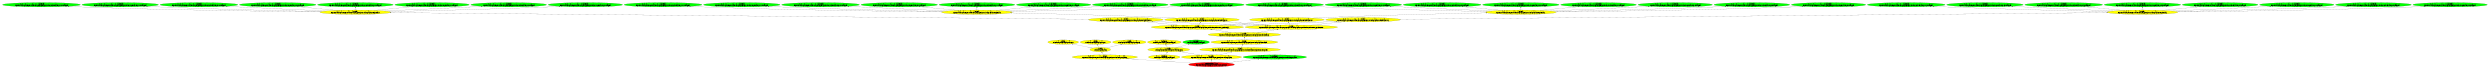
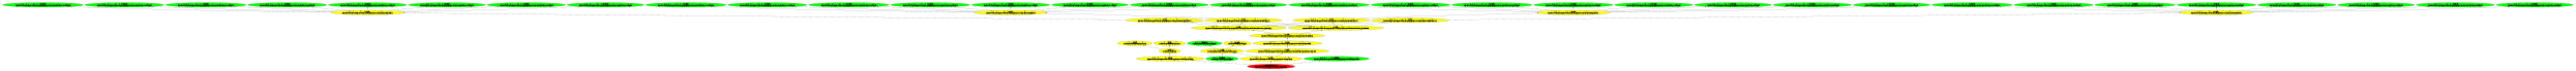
  digraph {
    rankdir=BT
    node [fillcolor=green style=filled]
-   n1 [fillcolor=yellow label="<spriteset>\nss_tail_light_railcar_32px_3_unflipped"]
-   n2 [fillcolor=yellow label="<spriteset>\nss_tail_light_railcar_32px_3_flipped"]
+   n1 [label="<spriteset>\nss_tail_light_railcar_32px_3_unflipped"]
+   n2 [label="<spriteset>\nss_tail_light_railcar_32px_3_flipped"]
    n3 [fillcolor=yellow label="<switch>\nswitch_graphics_layer_tail_light_railcar_32px_3"]
-   n4 [label="<spriteset>\nss_tail_light_empty_unflipped"]
+   n4 [fillcolor=yellow label="<spriteset>\nss_tail_light_empty_unflipped"]
    n5 [fillcolor=yellow label="<switch>\nswitch_cargo_capacity_by_cargo_0"]
-   n6 [fillcolor=yellow label="<switch>\nswitch_cargo_capacity_by_cargo_1"]
    n7 [fillcolor=yellow label="<switch>\nswitch_graphics_capacity_by_cargo_3"]
    n8 [fillcolor=yellow label="<switch>\nswitch_cargo_capacity"]
    n9 [label="<spriteset>\nexpress_railcar_passenger_trailer_car_pony_gen_3U_ss_doors_closed_livery_1_0_unflipped"]
    n10 [label="<spriteset>\nexpress_railcar_passenger_trailer_car_pony_gen_3U_ss_doors_open_livery_1_0_unflipped"]
    n11 [label="<spriteset>\nexpress_railcar_passenger_trailer_car_pony_gen_3U_ss_doors_closed_livery_2_0_unflipped"]
    n12 [label="<spriteset>\nexpress_railcar_passenger_trailer_car_pony_gen_3U_ss_doors_open_livery_2_0_unflipped"]
    n13 [label="<spriteset>\nexpress_railcar_passenger_trailer_car_pony_gen_3U_ss_doors_closed_livery_1_0_flipped"]
    n14 [label="<spriteset>\nexpress_railcar_passenger_trailer_car_pony_gen_3U_ss_doors_open_livery_1_0_flipped"]
    n15 [label="<spriteset>\nexpress_railcar_passenger_trailer_car_pony_gen_3U_ss_doors_closed_livery_2_0_flipped"]
    n16 [label="<spriteset>\nexpress_railcar_passenger_trailer_car_pony_gen_3U_ss_doors_open_livery_2_0_flipped"]
    n17 [fillcolor=yellow label="<switch>\nexpress_railcar_passenger_trailer_car_pony_gen_3U_switch_graphics_engine_id_0"]
    n18 [fillcolor=yellow label="<switch>\nexpress_railcar_passenger_trailer_car_pony_gen_3U_switch_graphics_vehicle_layers_0"]
    n19 [label="<spriteset>\nexpress_railcar_passenger_trailer_car_pony_gen_3U_ss_doors_closed_livery_1_1_unflipped"]
    n20 [label="<spriteset>\nexpress_railcar_passenger_trailer_car_pony_gen_3U_ss_doors_open_livery_1_1_unflipped"]
    n21 [label="<spriteset>\nexpress_railcar_passenger_trailer_car_pony_gen_3U_ss_doors_closed_livery_2_1_unflipped"]
    n22 [label="<spriteset>\nexpress_railcar_passenger_trailer_car_pony_gen_3U_ss_doors_open_livery_2_1_unflipped"]
    n23 [label="<spriteset>\nexpress_railcar_passenger_trailer_car_pony_gen_3U_ss_doors_closed_livery_1_1_flipped"]
    n24 [label="<spriteset>\nexpress_railcar_passenger_trailer_car_pony_gen_3U_ss_doors_open_livery_1_1_flipped"]
    n25 [label="<spriteset>\nexpress_railcar_passenger_trailer_car_pony_gen_3U_ss_doors_closed_livery_2_1_flipped"]
    n26 [label="<spriteset>\nexpress_railcar_passenger_trailer_car_pony_gen_3U_ss_doors_open_livery_2_1_flipped"]
    n27 [fillcolor=yellow label="<switch>\nexpress_railcar_passenger_trailer_car_pony_gen_3U_switch_graphics_engine_id_1"]
    n28 [fillcolor=yellow label="<switch>\nexpress_railcar_passenger_trailer_car_pony_gen_3U_switch_graphics_vehicle_layers_1"]
    n29 [label="<spriteset>\nexpress_railcar_passenger_trailer_car_pony_gen_3U_ss_doors_closed_livery_1_2_unflipped"]
    n30 [label="<spriteset>\nexpress_railcar_passenger_trailer_car_pony_gen_3U_ss_doors_open_livery_1_2_unflipped"]
    n31 [label="<spriteset>\nexpress_railcar_passenger_trailer_car_pony_gen_3U_ss_doors_closed_livery_2_2_unflipped"]
    n32 [label="<spriteset>\nexpress_railcar_passenger_trailer_car_pony_gen_3U_ss_doors_open_livery_2_2_unflipped"]
    n33 [label="<spriteset>\nexpress_railcar_passenger_trailer_car_pony_gen_3U_ss_doors_closed_livery_1_2_flipped"]
    n34 [label="<spriteset>\nexpress_railcar_passenger_trailer_car_pony_gen_3U_ss_doors_open_livery_1_2_flipped"]
    n35 [label="<spriteset>\nexpress_railcar_passenger_trailer_car_pony_gen_3U_ss_doors_closed_livery_2_2_flipped"]
    n36 [label="<spriteset>\nexpress_railcar_passenger_trailer_car_pony_gen_3U_ss_doors_open_livery_2_2_flipped"]
    n37 [fillcolor=yellow label="<switch>\nexpress_railcar_passenger_trailer_car_pony_gen_3U_switch_graphics_engine_id_2"]
    n38 [fillcolor=yellow label="<switch>\nexpress_railcar_passenger_trailer_car_pony_gen_3U_switch_graphics_vehicle_layers_2"]
    n39 [label="<spriteset>\nexpress_railcar_passenger_trailer_car_pony_gen_3U_ss_doors_closed_livery_1_3_unflipped"]
    n40 [label="<spriteset>\nexpress_railcar_passenger_trailer_car_pony_gen_3U_ss_doors_open_livery_1_3_unflipped"]
    n41 [label="<spriteset>\nexpress_railcar_passenger_trailer_car_pony_gen_3U_ss_doors_closed_livery_2_3_unflipped"]
    n42 [label="<spriteset>\nexpress_railcar_passenger_trailer_car_pony_gen_3U_ss_doors_open_livery_2_3_unflipped"]
    n43 [label="<spriteset>\nexpress_railcar_passenger_trailer_car_pony_gen_3U_ss_doors_closed_livery_1_3_flipped"]
    n44 [label="<spriteset>\nexpress_railcar_passenger_trailer_car_pony_gen_3U_ss_doors_open_livery_1_3_flipped"]
    n45 [label="<spriteset>\nexpress_railcar_passenger_trailer_car_pony_gen_3U_ss_doors_closed_livery_2_3_flipped"]
    n46 [label="<spriteset>\nexpress_railcar_passenger_trailer_car_pony_gen_3U_ss_doors_open_livery_2_3_flipped"]
    n47 [fillcolor=yellow label="<switch>\nexpress_railcar_passenger_trailer_car_pony_gen_3U_switch_graphics_engine_id_3"]
    n48 [fillcolor=yellow label="<switch>\nexpress_railcar_passenger_trailer_car_pony_gen_3U_switch_graphics_vehicle_layers_3"]
    n49 [fillcolor=yellow label="<switch>\nexpress_railcar_passenger_trailer_car_pony_gen_3U_switch_graphics_position_in_consist_entry_point_PASS"]
    n50 [fillcolor=yellow label="<switch>\nexpress_railcar_passenger_trailer_car_pony_gen_3U_switch_graphics_position_in_consist_entry_point_DFLT"]
    n51 [fillcolor=yellow label="<switch>\nexpress_railcar_passenger_trailer_car_pony_gen_3U_switch_graphics_vehicle_cargo"]
    n52 [fillcolor=yellow label="<switch>\nexpress_railcar_passenger_trailer_car_pony_gen_3U_switch_graphics_vehicle"]
    n53 [label="<spriteset>\nexpress_railcar_passenger_trailer_car_pony_gen_3U_ss_vehicle_purchase"]
    n54 [fillcolor=yellow label="<switch>\nexpress_railcar_passenger_trailer_car_pony_gen_3U_switch_set_layers_register_more_sprites"]
    n55 [fillcolor=yellow label="<switch>\nexpress_railcar_passenger_trailer_car_pony_gen_3U_switch_graphics"]
    n56 [fillcolor=yellow label="<switch>\nexpress_railcar_passenger_trailer_car_pony_gen_3U_switch_cargo_capacity"]
    n57 [fillcolor=red label="<FEAT_TRAINS 4680>\nexpress_railcar_passenger_trailer_car_pony_gen_3U"]
    n2 -> n3
    n3 -> n1
    n3 -> n4
    n8 -> n5
-   n8 -> n6
    n8 -> n7
    n17 -> n9
    n17 -> n10
    n17 -> n11
    n17 -> n12
    n17 -> n13
    n17 -> n14
    n17 -> n15
    n17 -> n16
    n18 -> n17
    n27 -> n19
    n27 -> n20
    n27 -> n21
    n27 -> n22
    n27 -> n23
    n27 -> n24
    n27 -> n25
    n27 -> n26
    n28 -> n27
    n37 -> n29
    n37 -> n30
    n37 -> n31
    n37 -> n32
    n37 -> n33
    n37 -> n34
    n37 -> n35
    n37 -> n36
    n38 -> n37
    n47 -> n39
    n47 -> n40
    n47 -> n41
    n47 -> n42
    n47 -> n43
    n47 -> n44
    n47 -> n45
    n47 -> n46
    n48 -> n47
    n49 -> n18
    n49 -> n28
    n49 -> n38
    n49 -> n48
    n50 -> n18
    n50 -> n28
    n50 -> n38
    n50 -> n48
    n51 -> n49
    n51 -> n50
    n52 -> n51
    n54 -> n52
    n55 -> n3
    n55 -> n54
    n56 -> n8
    n57 -> n53
    n57 -> n55
    n57 -> n56
  }
